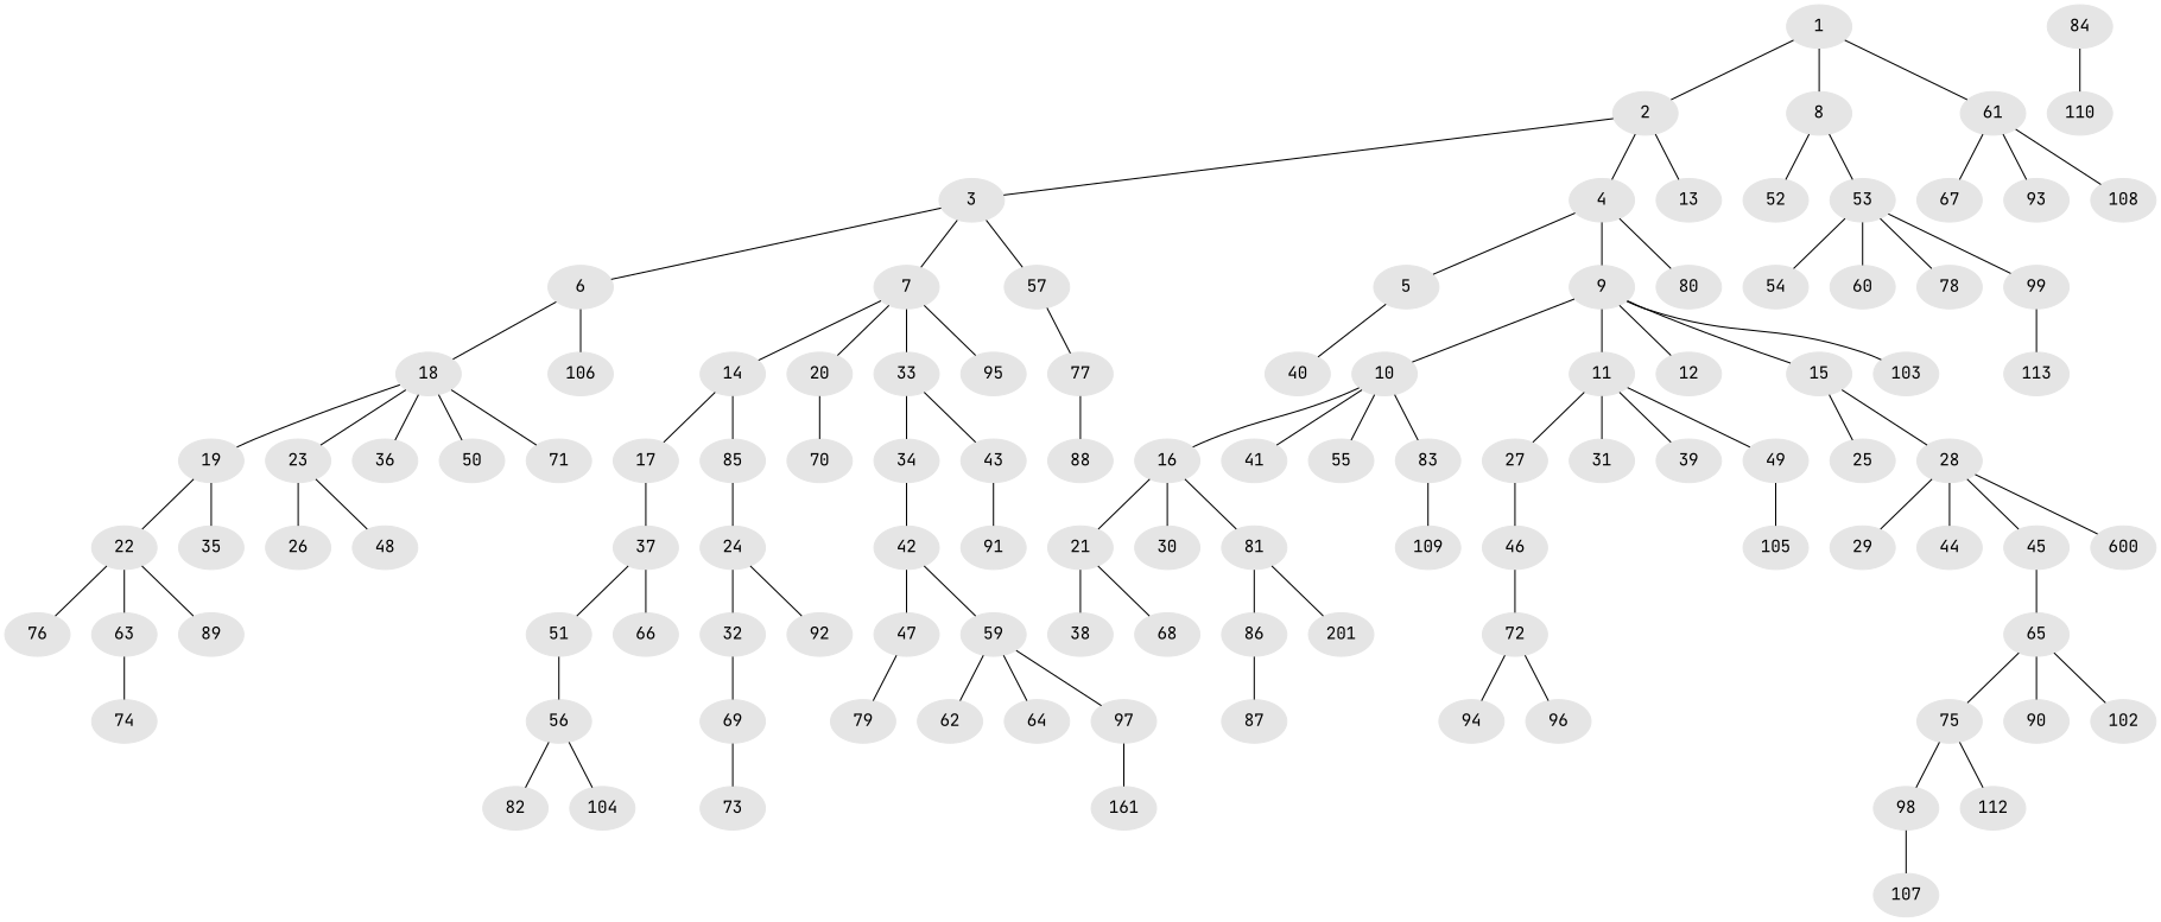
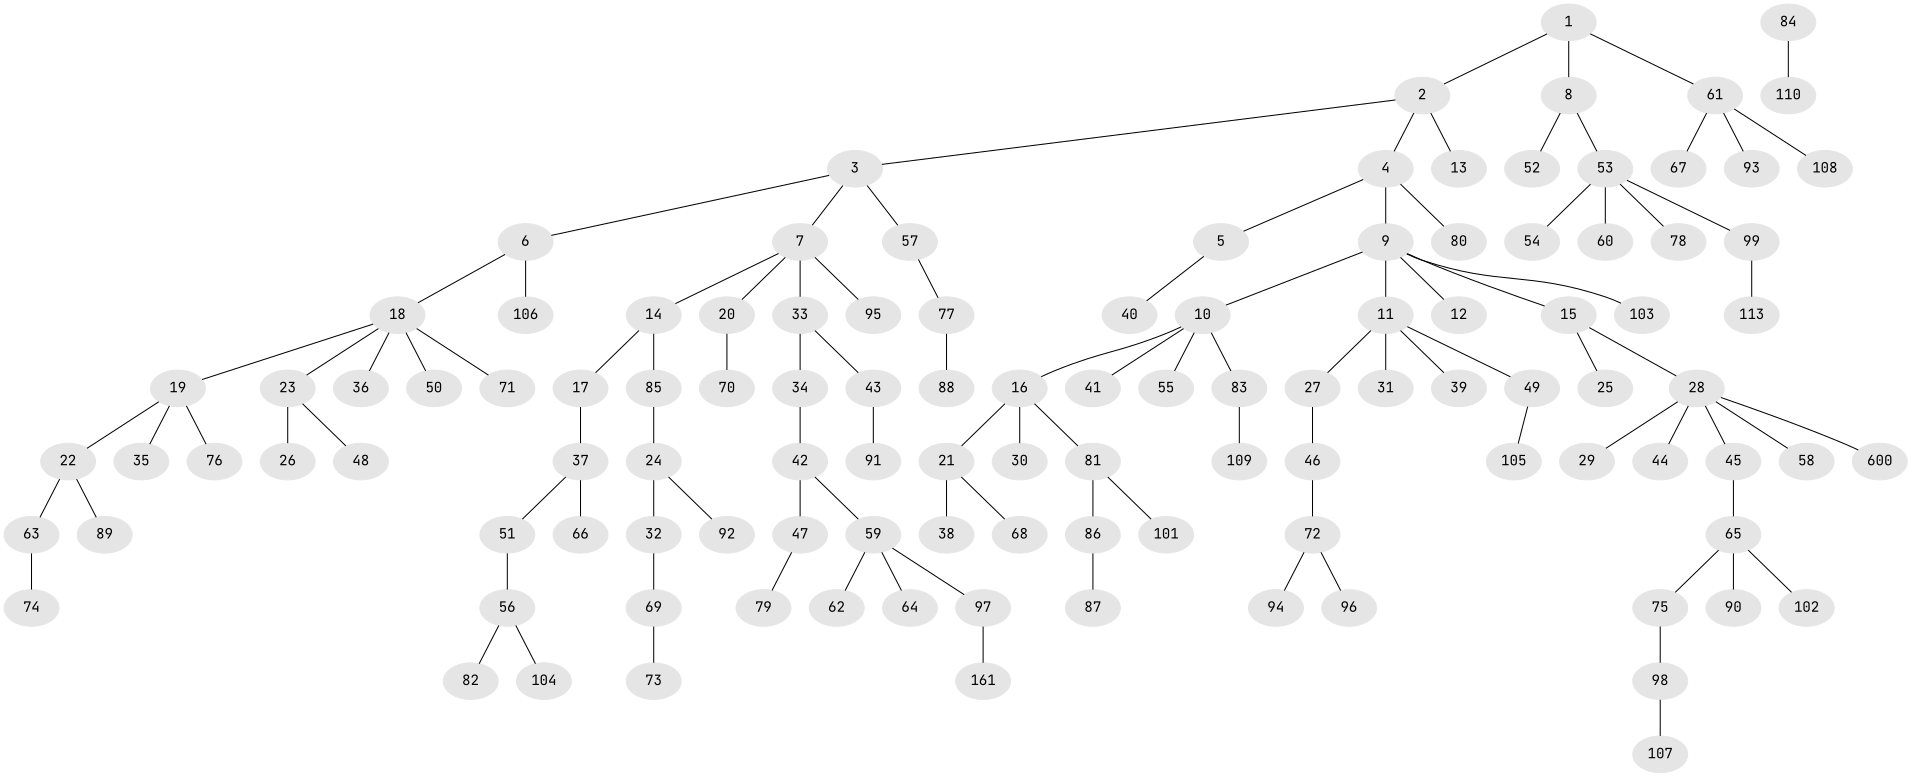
  graph {
    fontname="JetBrains Mono"
    node [color=gray90 fontname="JetBrains Mono" style=filled]
    edge [fontname="JetBrains Mono"]
    1
    2
    8
    61
    3
    4
    13
    52
    53
    67
    93
    108
    6
    7
    57
    5
    9
    80
    18
    106
    14
    20
    33
    95
    77
    40
    10
    11
    12
    15
    103
    19
    23
    36
    50
    71
    17
    85
    70
    34
    43
    54
    60
    78
    99
    16
    41
    55
    83
    27
    31
    39
    49
    25
    28
    21
    30
    81
    109
    46
    105
    37
    24
    29
    44
    45
+   58
    n68 [label=600]
    38
    68
    86
-   101 [label=201]
+   101
    32
    92
    51
    66
    22
    35
    76
    26
    48
    63
    89
    74
    69
    72
    65
    73
    42
    91
    47
    59
    56
    79
    62
    64
    97
    75
    90
    102
    94
    96
    82
    104
    113
    88
    n107 [label=161]
    98
-   112
    107
    84
    110
    87
    1 -- 2
    1 -- 8
    1 -- 61
    2 -- 3
    2 -- 4
    2 -- 13
    8 -- 52
    8 -- 53
    61 -- 67
    61 -- 93
    61 -- 108
    3 -- 6
    3 -- 7
    3 -- 57
    4 -- 5
    4 -- 9
    4 -- 80
    53 -- 54
    53 -- 60
    53 -- 78
    53 -- 99
    6 -- 18
    6 -- 106
    7 -- 14
    7 -- 20
    7 -- 33
    7 -- 95
    57 -- 77
    5 -- 40
    9 -- 10
    9 -- 11
    9 -- 12
    9 -- 15
    9 -- 103
    18 -- 19
    18 -- 23
    18 -- 36
    18 -- 50
    18 -- 71
    14 -- 17
    14 -- 85
    20 -- 70
    33 -- 34
    33 -- 43
    77 -- 88
    10 -- 16
    10 -- 41
    10 -- 55
    10 -- 83
    11 -- 27
    11 -- 31
    11 -- 39
    11 -- 49
    15 -- 25
    15 -- 28
    19 -- 22
    19 -- 35
-   22 -- 76
+   19 -- 76
    23 -- 26
    23 -- 48
    17 -- 37
    85 -- 24
    34 -- 42
    43 -- 91
    99 -- 113
    16 -- 21
    16 -- 30
    16 -- 81
    83 -- 109
    27 -- 46
    49 -- 105
    28 -- 29
    28 -- 44
    28 -- 45
+   28 -- 58
    28 -- n68
    21 -- 38
    21 -- 68
    81 -- 86
    81 -- 101
    46 -- 72
    37 -- 51
    37 -- 66
    24 -- 32
    24 -- 92
    45 -- 65
    86 -- 87
    32 -- 69
    51 -- 56
    22 -- 63
    22 -- 89
    63 -- 74
    69 -- 73
    72 -- 94
    72 -- 96
    65 -- 75
    65 -- 90
    65 -- 102
    42 -- 47
    42 -- 59
    47 -- 79
    59 -- 62
    59 -- 64
    59 -- 97
    56 -- 82
    56 -- 104
    97 -- n107
    75 -- 98
-   75 -- 112
    98 -- 107
    84 -- 110
  }
